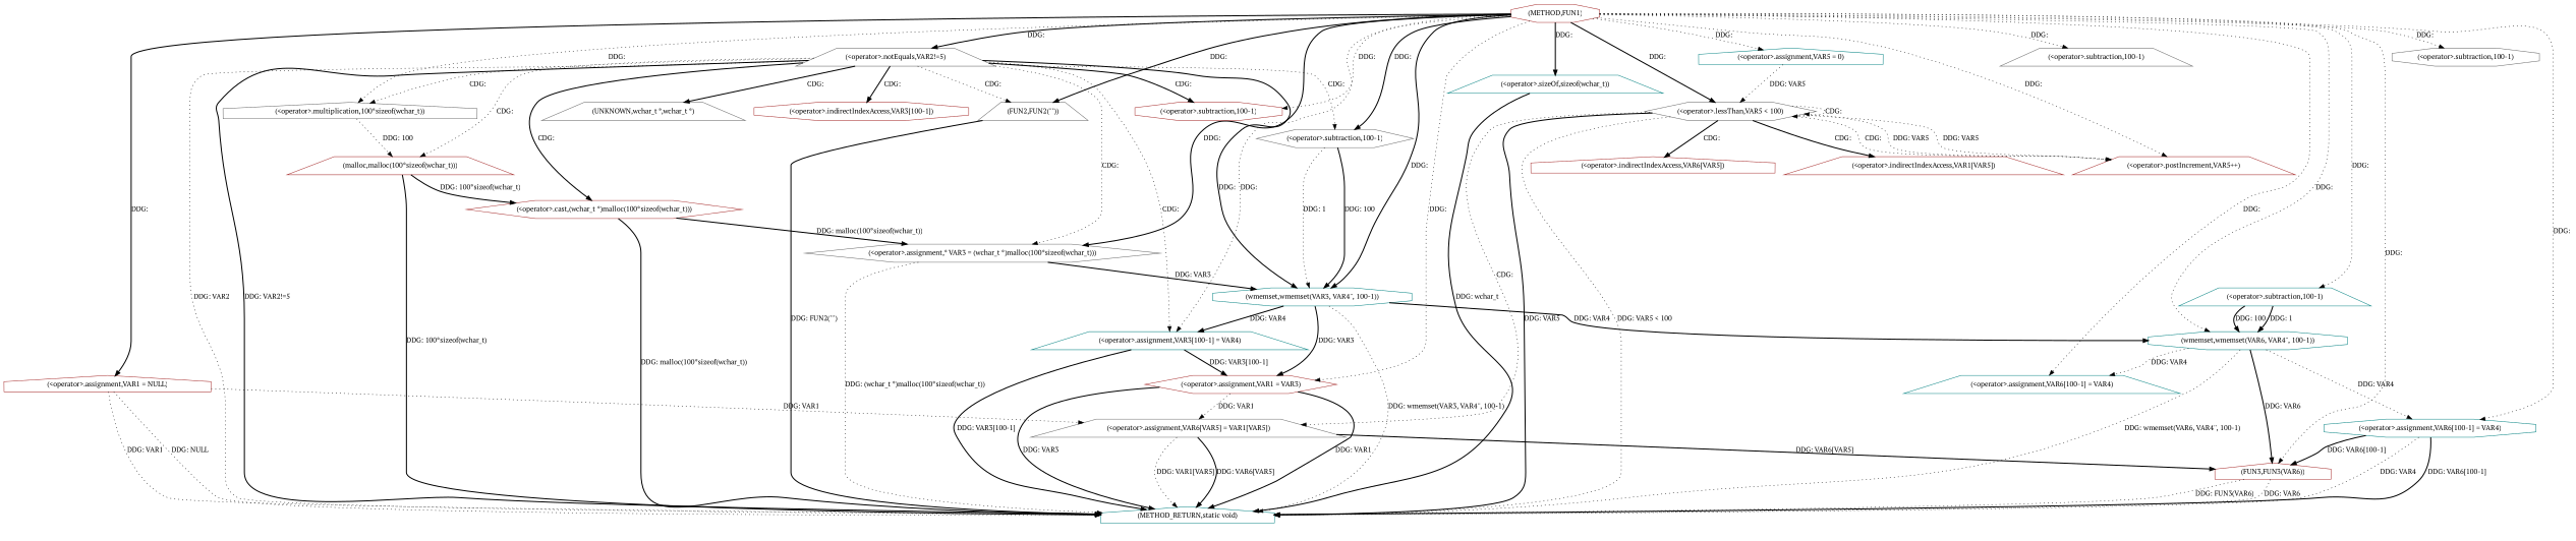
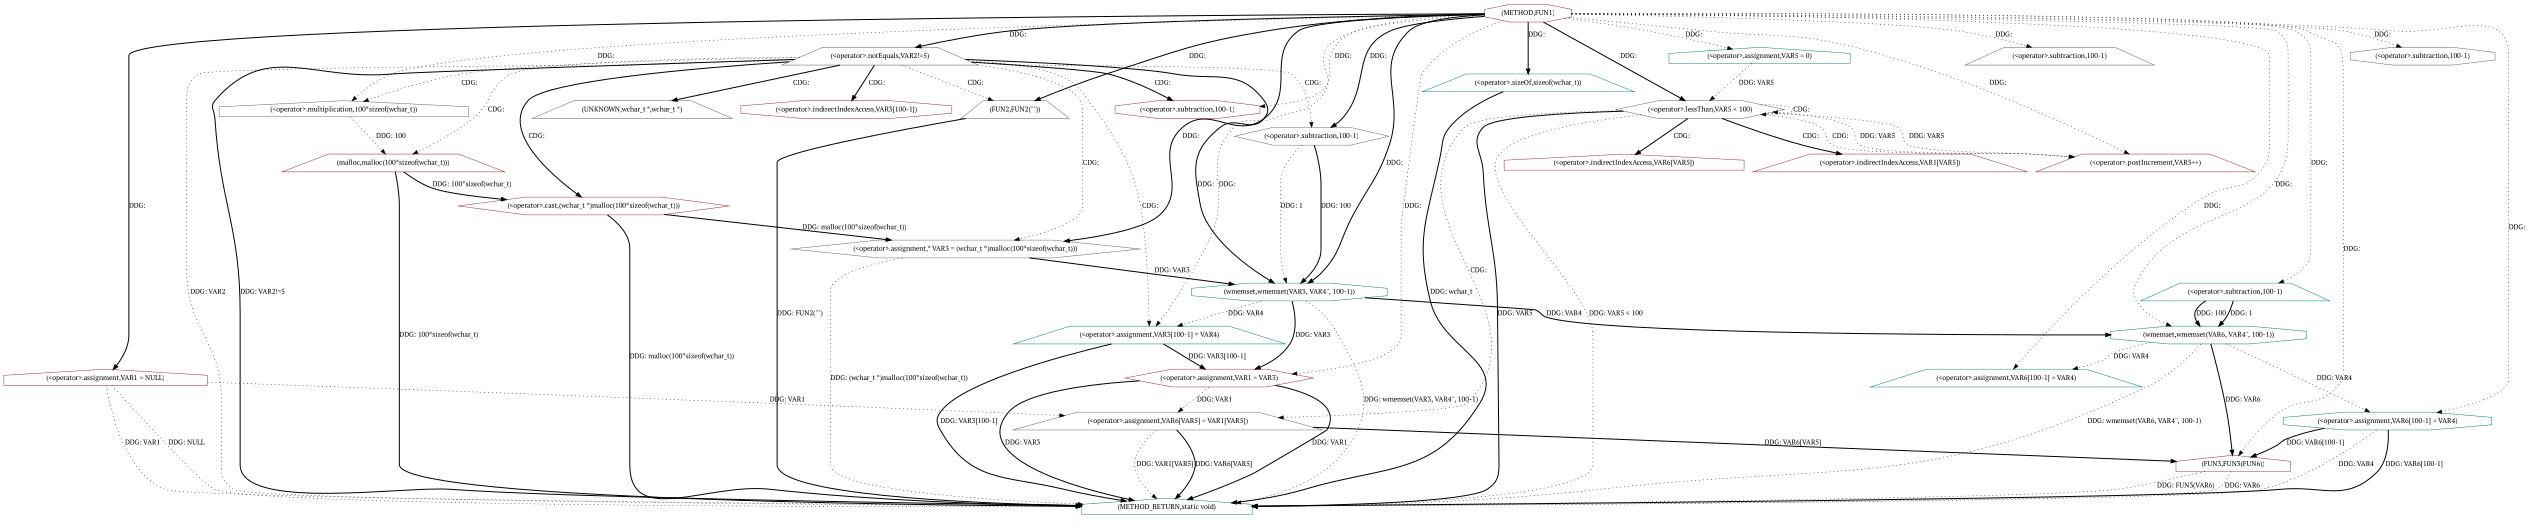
  digraph {
    fontname="PT Serif"
    node [color=brown fontname="PT Serif" shape=trapezium]
    edge [fontname="PT Serif" style=dotted]
    n1 [label="(METHOD,FUN1)" shape=octagon]
    n2 [label="(<operator>.assignment,VAR1 = NULL)" shape=house]
    n3 [color=gray40 label="(<operator>.notEquals,VAR2!=5)"]
    n4 [color=gray40 label="(FUN2,FUN2(\"\"))"]
    n5 [color=gray40 label="(<operator>.assignment,* VAR3 = (wchar_t *)malloc(100*sizeof(wchar_t)))" shape=hexagon]
    n6 [color=gray40 label="(<operator>.multiplication,100*sizeof(wchar_t))" shape=house]
    n7 [color=teal label="(<operator>.sizeOf,sizeof(wchar_t))"]
    n8 [color=teal label="(wmemset,wmemset(VAR3, VAR4'', 100-1))" shape=octagon]
    n9 [color=gray40 label="(<operator>.subtraction,100-1)" shape=hexagon]
    n10 [color=teal label="(<operator>.assignment,VAR3[100-1] = VAR4)"]
    n11 [label="(<operator>.subtraction,100-1)" shape=octagon]
    n12 [label="(<operator>.assignment,VAR1 = VAR3)" shape=hexagon]
    n13 [color=teal label="(wmemset,wmemset(VAR6, VAR4'', 100-1))" shape=octagon]
    n14 [color=teal label="(<operator>.subtraction,100-1)"]
    n15 [color=teal label="(<operator>.assignment,VAR6[100-1] = VAR4)"]
    n16 [color=gray40 label="(<operator>.subtraction,100-1)"]
    n17 [color=teal label="(<operator>.assignment,VAR5 = 0)" shape=house]
    n18 [color=gray40 label="(<operator>.lessThan,VAR5 < 100)" shape=hexagon]
    n19 [label="(<operator>.postIncrement,VAR5++)"]
    n20 [color=teal label="(<operator>.assignment,VAR6[100-1] = VAR4)" shape=octagon]
    n21 [color=gray40 label="(<operator>.subtraction,100-1)" shape=octagon]
-   n22 [label="(FUN3,FUN3(VAR6))" shape=house]
+   n22 [label="(FUN3,FUN3(FUN6))" shape=house]
    n23 [color=teal label="(METHOD_RETURN,static void)" shape=house]
    n24 [color=gray40 label="(<operator>.assignment,VAR6[VAR5] = VAR1[VAR5])"]
    n25 [label="(<operator>.cast,(wchar_t *)malloc(100*sizeof(wchar_t)))" shape=hexagon]
    n26 [label="(malloc,malloc(100*sizeof(wchar_t)))"]
    n27 [color=gray40 label="(UNKNOWN,wchar_t *,wchar_t *)"]
    n28 [label="(<operator>.indirectIndexAccess,VAR3[100-1])" shape=octagon]
    n29 [label="(<operator>.indirectIndexAccess,VAR6[VAR5])" shape=house]
    n30 [label="(<operator>.indirectIndexAccess,VAR1[VAR5])"]
    n1 -> n2 [label="DDG: " style=bold]
    n1 -> n3 [label="DDG: " style=bold]
    n1 -> n4 [label="DDG: " style=bold]
    n1 -> n5 [label="DDG: " style=bold]
    n1 -> n6 [label="DDG: "]
    n1 -> n7 [label="DDG: " style=bold]
    n1 -> n8 [label="DDG: " style=bold]
    n1 -> n9 [label="DDG: " style=bold]
    n1 -> n10 [label="DDG: "]
    n1 -> n11 [label="DDG: "]
    n1 -> n12 [label="DDG: "]
    n1 -> n13 [label="DDG: "]
    n1 -> n14 [label="DDG: "]
    n1 -> n15 [label="DDG: "]
    n1 -> n16 [label="DDG: "]
    n1 -> n17 [label="DDG: "]
    n1 -> n18 [label="DDG: " style=bold]
    n1 -> n19 [label="DDG: "]
    n1 -> n20 [label="DDG: "]
    n1 -> n21 [label="DDG: "]
    n1 -> n22 [label="DDG: "]
    n2 -> n23 [label="DDG: VAR1"]
    n2 -> n23 [label="DDG: NULL"]
    n2 -> n24 [label="DDG: VAR1"]
    n3 -> n4 [label="CDG: "]
    n3 -> n5 [label="CDG: "]
    n3 -> n6 [label="CDG: "]
    n3 -> n8 [label="DDG: " style=bold]
    n3 -> n9 [label="CDG: "]
    n3 -> n10 [label="CDG: "]
    n3 -> n11 [label="CDG: " style=bold]
    n3 -> n23 [label="DDG: VAR2"]
    n3 -> n23 [label="DDG: VAR2!=5" style=bold]
    n3 -> n25 [label="CDG: " style=bold]
    n3 -> n26 [label="CDG: "]
    n3 -> n27 [label="CDG: " style=bold]
    n3 -> n28 [label="CDG: " style=bold]
    n4 -> n23 [label="DDG: FUN2(\"\")" style=bold]
    n5 -> n8 [label="DDG: VAR3" style=bold]
    n5 -> n23 [label="DDG: (wchar_t *)malloc(100*sizeof(wchar_t))"]
    n6 -> n26 [label="DDG: 100"]
    n7 -> n23 [label="DDG: wchar_t" style=bold]
-   n8 -> n10 [label="DDG: VAR4" style=bold]
+   n8 -> n10 [label="DDG: VAR4"]
    n8 -> n12 [label="DDG: VAR3" style=bold]
    n8 -> n13 [label="DDG: VAR4" style=bold]
    n8 -> n23 [label="DDG: wmemset(VAR3, VAR4'', 100-1)"]
    n9 -> n8 [label="DDG: 100" style=bold]
    n9 -> n8 [label="DDG: 1"]
    n10 -> n12 [label="DDG: VAR3[100-1]" style=bold]
    n10 -> n23 [label="DDG: VAR3[100-1]" style=bold]
    n12 -> n23 [label="DDG: VAR1" style=bold]
    n12 -> n23 [label="DDG: VAR3" style=bold]
    n12 -> n24 [label="DDG: VAR1"]
    n13 -> n15 [label="DDG: VAR4"]
    n13 -> n20 [label="DDG: VAR4"]
    n13 -> n22 [label="DDG: VAR6" style=bold]
    n13 -> n23 [label="DDG: wmemset(VAR6, VAR4'', 100-1)"]
    n14 -> n13 [label="DDG: 100" style=bold]
    n14 -> n13 [label="DDG: 1" style=bold]
    n17 -> n18 [label="DDG: VAR5"]
    n18 -> n18 [label="CDG: "]
    n18 -> n19 [label="DDG: VAR5"]
    n18 -> n19 [label="CDG: "]
    n18 -> n23 [label="DDG: VAR5" style=bold]
    n18 -> n23 [label="DDG: VAR5 < 100"]
    n18 -> n24 [label="CDG: "]
    n18 -> n29 [label="CDG: " style=bold]
    n18 -> n30 [label="CDG: " style=bold]
    n19 -> n18 [label="DDG: VAR5"]
    n20 -> n22 [label="DDG: VAR6[100-1]" style=bold]
    n20 -> n23 [label="DDG: VAR4"]
    n20 -> n23 [label="DDG: VAR6[100-1]" style=bold]
    n22 -> n23 [label="DDG: FUN3(VAR6)"]
    n22 -> n23 [label="DDG: VAR6"]
    n24 -> n22 [label="DDG: VAR6[VAR5]" style=bold]
    n24 -> n23 [label="DDG: VAR1[VAR5]"]
    n24 -> n23 [label="DDG: VAR6[VAR5]" style=bold]
    n25 -> n5 [label="DDG: malloc(100*sizeof(wchar_t))" style=bold]
    n25 -> n23 [label="DDG: malloc(100*sizeof(wchar_t))" style=bold]
    n26 -> n23 [label="DDG: 100*sizeof(wchar_t)" style=bold]
    n26 -> n25 [label="DDG: 100*sizeof(wchar_t)" style=bold]
  }
